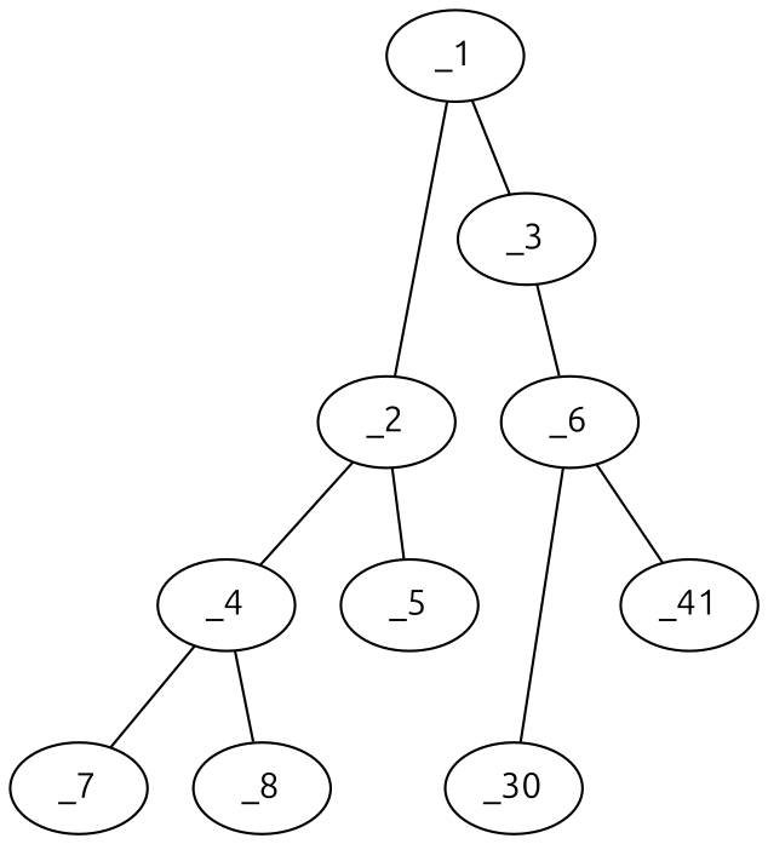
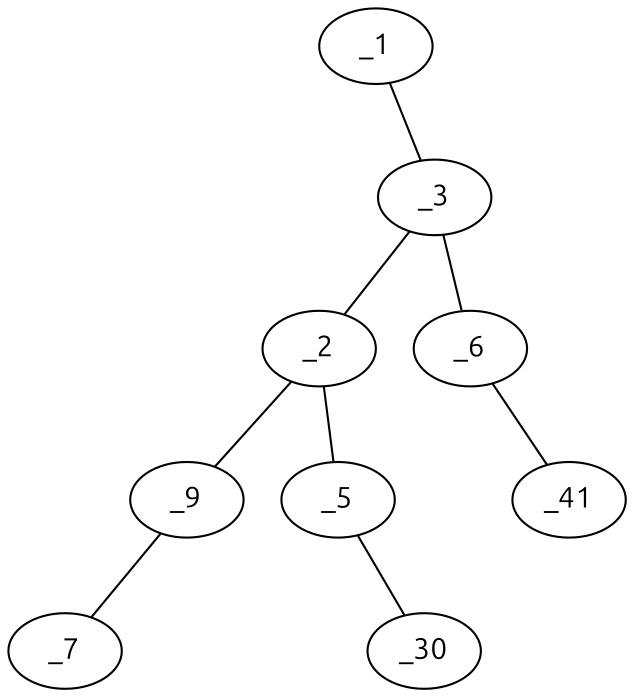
  graph {
    fontname=Ubuntu
    node [charge=0 chem=1 fontname=Ubuntu symbol="C  " x=5.4641 y=-0.25]
    edge [fontname=Ubuntu valence=1]
    _1 [chem=5 symbol="S  " x=4.5981]
    _2 [y=0.25]
    _3 [chem=5 symbol="S  " x=3.7321 y=0.25]
-   _4 [chem=4 symbol="N  " x=6.3301]
+   _4 [chem=4 symbol="N  " x=6.3301 label=_9]
    _5 [chem=5 symbol="S  " y=1.25]
    _6 [x=2.866]
    _7 [x=7.1962 y=0.25]
-   _8 [x=6.3301 y=-1.25]
    n9 [label=_30 x=3.366 y=-1.116]
    n10 [label=_41 x=2.366 y=0.616]
-   _1 -- _2
+   _3 -- _2
    _1 -- _3
    _2 -- _4
    _2 -- _5 [valence=2]
    _3 -- _6
    _4 -- _7
-   _4 -- _8
-   _6 -- n9
+   _5 -- n9
    _6 -- n10
  }
